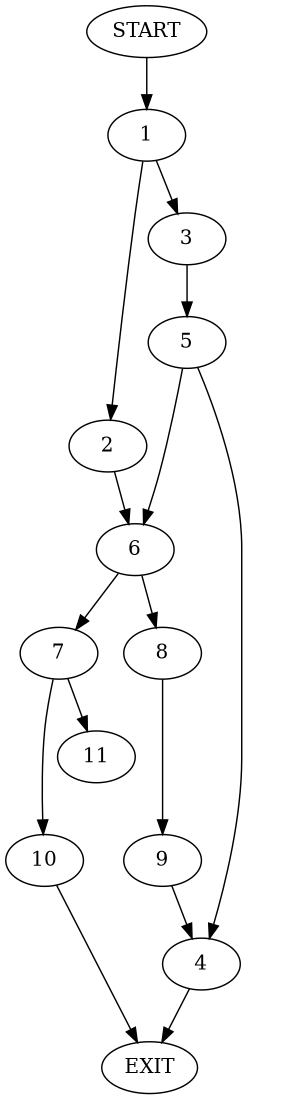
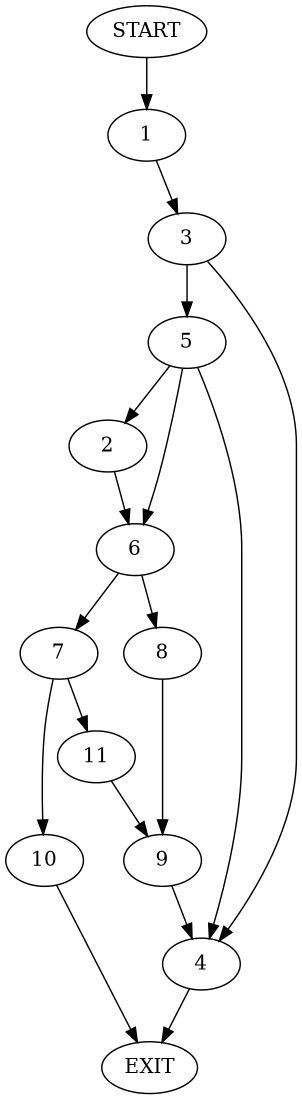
  digraph {
    n1 [label=START]
    1
    2
    3
    n5 [label=EXIT]
    6
    4
    5
    7
    8
    10
    11
    9
    n1 -> 1
-   1 -> 2
+   5 -> 2
    1 -> 3
    2 -> 6
+   3 -> 4
    3 -> 5
    6 -> 7
    6 -> 8
    4 -> n5
    5 -> 6
    5 -> 4
    7 -> 10
    7 -> 11
    8 -> 9
    10 -> n5
+   11 -> 9
    9 -> 4
  }
